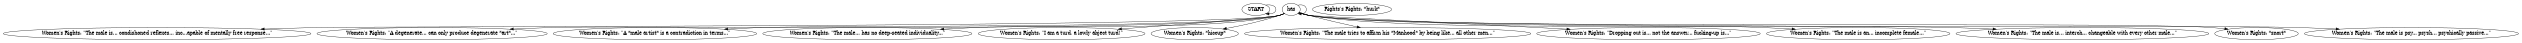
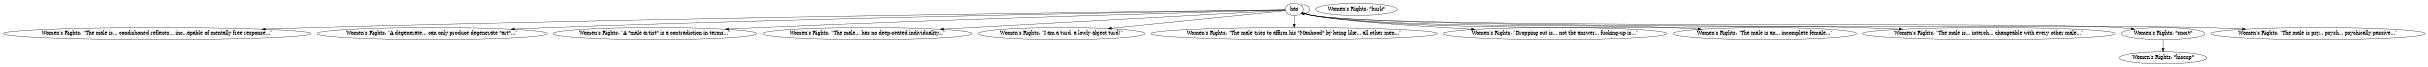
  digraph {
-   n1 [label=START]
    n2 [label=has]
    n3 [label="Women's Rights: \"The male is... condishoned reflexes... inc...apable of mentally free response...\""]
    n4 [label="Women's Rights: \"A degenerate... can only produce degenerate *art*...\""]
    n5 [label="Women's Rights: \"A *male artist* is a contradiction in terms...\""]
    n6 [label="Women's Rights: \"The male... has no deep-seated individuality...\""]
    n7 [label="Women's Rights: \"I am a turd, a lowly abject turd!\""]
    n8 [label="Women's Rights: *hiccup*"]
    n9 [label="Women's Rights: \"The male tries to affirm his *Manhood* by being like... all other men...\""]
    n10 [label="Women's Rights: \"Dropping out is... not the answer... fucking-up is...\""]
    n11 [label="Women's Rights: \"The male is an... incomplete female...\""]
    n12 [label="Women's Rights: \"The male is... interch... changeable with every other male...\""]
    n13 [label="Women's Rights: *snort*"]
    n14 [label="Women's Rights: \"The male is psy... psysh... psychically passive...\""]
-   n15 [label="Rights's Rights: *hurk*"]
-   n1 -> n1
+   n15 [label="Women's Rights: *hurk*"]
    n2 -> n2
    n2 -> n3
    n2 -> n4
    n2 -> n5
    n2 -> n6
    n2 -> n7
-   n2 -> n8
+   n13 -> n8
    n2 -> n9
    n2 -> n10
    n2 -> n11
    n2 -> n12
    n2 -> n13
    n2 -> n14
  }
